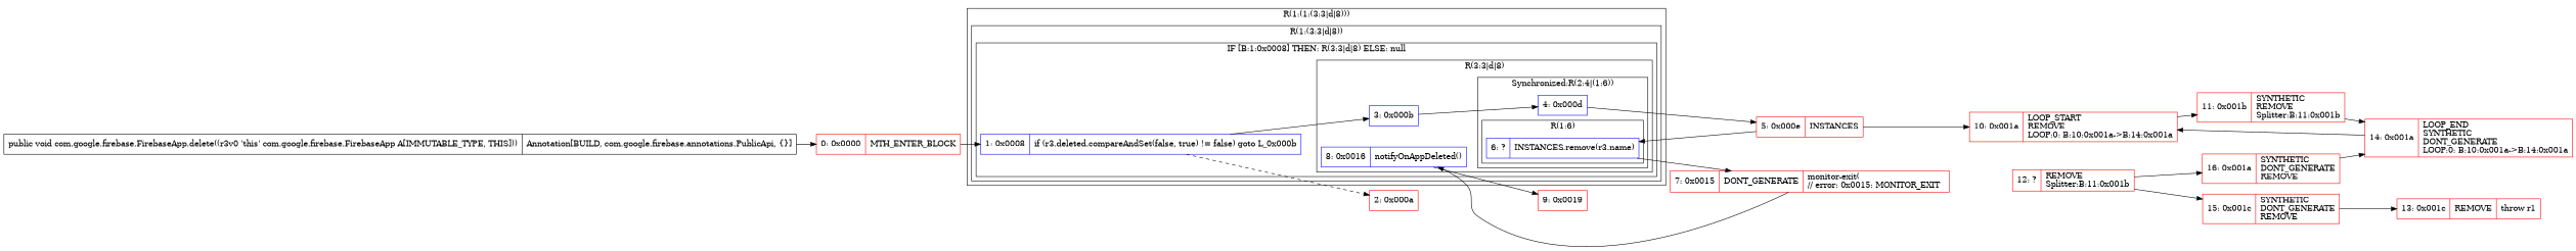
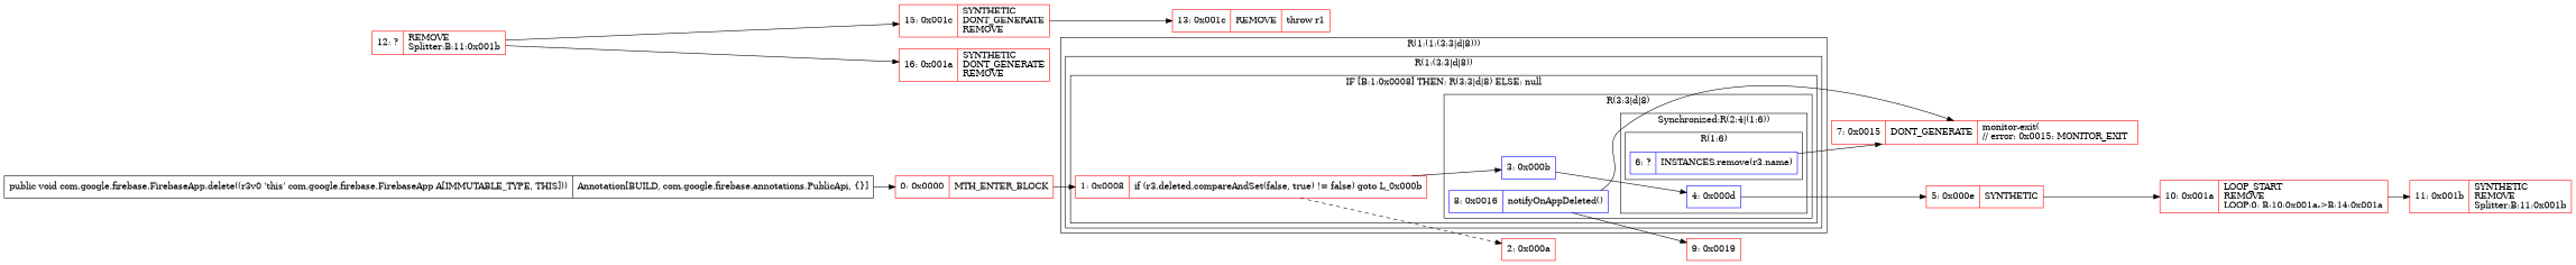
  digraph {
    rankdir=LR
    node [color=red shape=record]
    n1 [color=blue label="{6\:\ ?|INSTANCES.remove(r3.name)\l}"]
    n2 [color=blue label="{4\:\ 0x000d}"]
    n3 [color=blue label="{3\:\ 0x000b}"]
    n4 [color=blue label="{8\:\ 0x0016|notifyOnAppDeleted()\l}"]
-   n5 [color=blue label="{1\:\ 0x0008|if (r3.deleted.compareAndSet(false, true) != false) goto L_0x000b\l}"]
+   n5 [label="{1\:\ 0x0008|if (r3.deleted.compareAndSet(false, true) != false) goto L_0x000b\l}"]
    n6 [label="{7\:\ 0x0015|DONT_GENERATE\l|monitor\-exit(\l\/\/ error: 0x0015: MONITOR_EXIT  \l}"]
-   n7 [label="{5\:\ 0x000e|INSTANCES\l}"]
+   n7 [label="{5\:\ 0x000e|SYNTHETIC\l}"]
    n8 [label="{9\:\ 0x0019}"]
    n9 [label="{2\:\ 0x000a}"]
    n10 [label="{10\:\ 0x001a|LOOP_START\lREMOVE\lLOOP:0: B:10:0x001a\-\>B:14:0x001a\l}"]
    n11 [label="{0\:\ 0x0000|MTH_ENTER_BLOCK\l}"]
    n12 [label="{11\:\ 0x001b|SYNTHETIC\lREMOVE\lSplitter:B:11:0x001b\l}"]
-   n13 [label="{14\:\ 0x001a|LOOP_END\lSYNTHETIC\lDONT_GENERATE\lLOOP:0: B:10:0x001a\-\>B:14:0x001a\l}"]
    n14 [label="{12\:\ ?|REMOVE\lSplitter:B:11:0x001b\l}"]
    n15 [label="{15\:\ 0x001c|SYNTHETIC\lDONT_GENERATE\lREMOVE\l}"]
    n16 [label="{16\:\ 0x001a|SYNTHETIC\lDONT_GENERATE\lREMOVE\l}"]
    n17 [label="{13\:\ 0x001c|REMOVE\l|throw r1\l}"]
    n18 [label="{public void com.google.firebase.FirebaseApp.delete((r3v0 'this' com.google.firebase.FirebaseApp A[IMMUTABLE_TYPE, THIS]))  | Annotation[BUILD, com.google.firebase.annotations.PublicApi, \{\}]\l}" color=""]
    subgraph cluster_1 {
      label="R(1:(1:(3:3|d|8)))"
      subgraph cluster_2 {
        label="R(1:(3:3|d|8))"
        subgraph cluster_3 {
          label="IF [B:1:0x0008] THEN: R(3:3|d|8) ELSE: null"
          n5
          subgraph cluster_4 {
            label="R(3:3|d|8)"
            n3
            n4
            subgraph cluster_5 {
              label="Synchronized:R(2:4|(1:6))"
              n2
              subgraph cluster_6 {
                label="R(1:6)"
                n1
              }
            }
          }
        }
      }
    }
    n1 -> n6
    n2 -> n7
    n3 -> n2
    n4 -> n8
    n5 -> n3
    n5 -> n9 [style=dashed]
-   n6 -> n4
-   n7 -> n1
+   n4 -> n6
    n7 -> n10
    n10 -> n12
    n11 -> n5
-   n12 -> n13
-   n13 -> n10
    n14 -> n15
    n14 -> n16
    n15 -> n17
-   n16 -> n13
    n18 -> n11
  }
